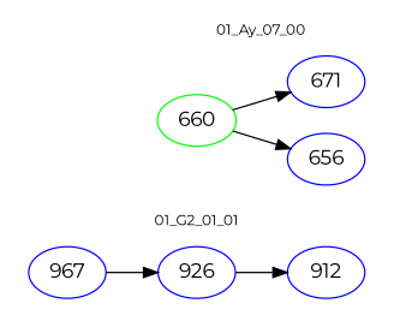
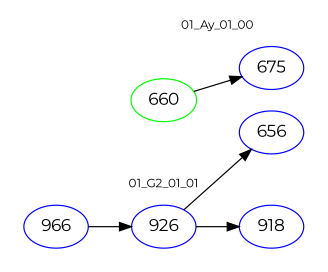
  digraph {
    fontname=Montserrat
    rankdir=LR
    node [color=blue fontname=Montserrat]
    edge [color=black fontname=Montserrat]
    n1 [color=green label=660]
    n2 [label=656]
-   n3 [label=671]
+   n3 [label=675]
    n4 [label=926]
-   n5 [label=912]
-   n6 [label=967]
+   n5 [label=918]
+   n6 [label=966]
    subgraph cluster_1 {
      color=white
      fontsize=10
-     label="01_Ay_07_00"
+     label="01_Ay_01_00"
      n1
      n2
      n3
    }
    subgraph cluster_2 {
      color=white
      fontsize=10
      label="01_G2_01_01"
      n4
      n5
      n6
    }
-   n1 -> n2
+   n4 -> n2
    n1 -> n3
    n4 -> n5
    n6 -> n4
  }
